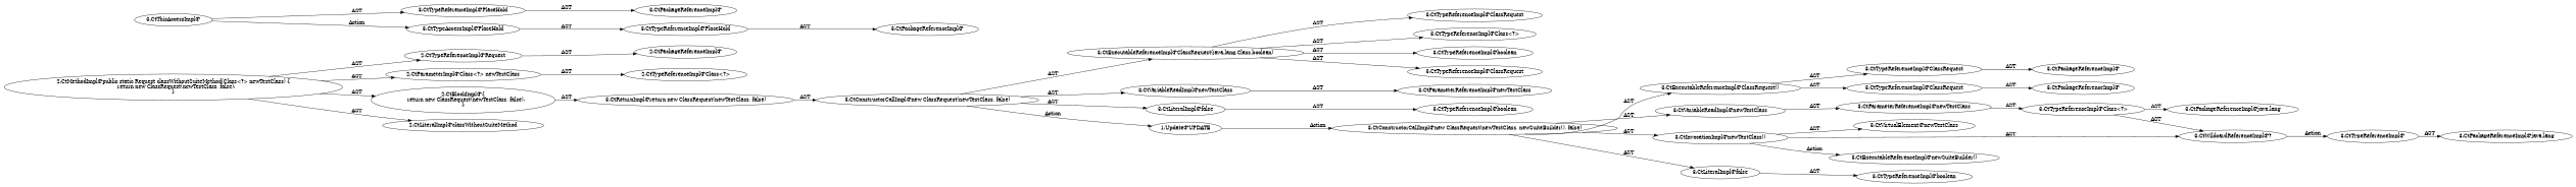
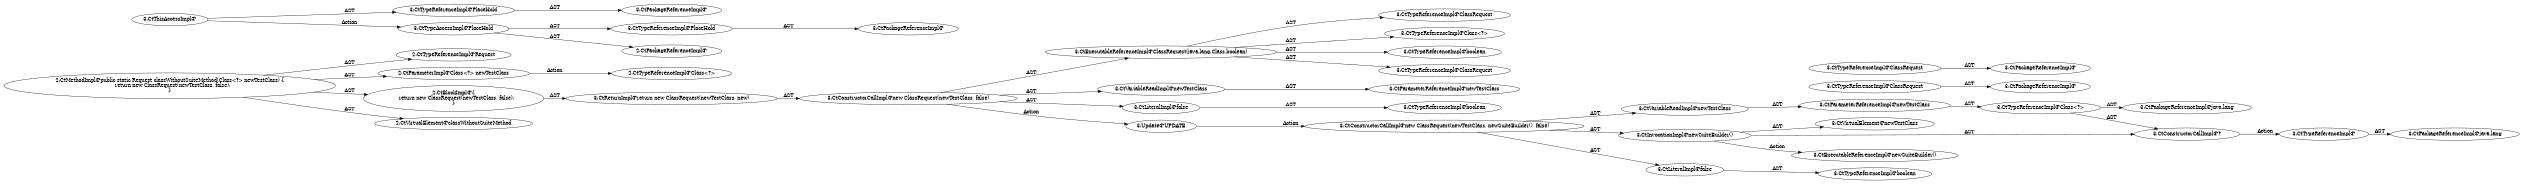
  digraph {
    rankdir=LR
    node [shape=ellipse]
    n1 [label="2:CtTypeReferenceImpl@Request"]
    n2 [label="2:CtPackageReferenceImpl@"]
-   n3 [label="2:CtLiteralImpl@classWithoutSuiteMethod"]
+   n3 [label="2:CtVirtualElement@classWithoutSuiteMethod"]
    n4 [label="2:CtParameterImpl@Class<?> newTestClass"]
    n5 [label="2:CtTypeReferenceImpl@Class<?>"]
    n6 [label="3:CtExecutableReferenceImpl@ClassRequest(java.lang.Class,boolean)"]
    n7 [label="3:CtTypeReferenceImpl@ClassRequest"]
    n8 [label="3:CtTypeReferenceImpl@ClassRequest"]
    n9 [label="3:CtTypeReferenceImpl@Class<?>"]
    n10 [label="3:CtTypeReferenceImpl@boolean"]
    n11 [label="3:CtVariableReadImpl@newTestClass"]
    n12 [label="3:CtParameterReferenceImpl@newTestClass"]
    n13 [label="3:CtLiteralImpl@false"]
    n14 [label="3:CtTypeReferenceImpl@boolean"]
    n15 [label="3:CtConstructorCallImpl@new ClassRequest(newTestClass, false)"]
-   n16 [label="1:Update@UPDATE"]
+   n16 [label="3:Update@UPDATE"]
    n17 [label="3:CtConstructorCallImpl@new ClassRequest(newTestClass, newSuiteBuilder(), false)"]
-   n18 [label="3:CtReturnImpl@return new ClassRequest(newTestClass, false)"]
+   n18 [label="3:CtReturnImpl@return new ClassRequest(newTestClass, new)"]
    n19 [label="2:CtBlockImpl@\{\n    return new ClassRequest(newTestClass, false);\n\}"]
    n20 [label="2:CtMethodImpl@public static Request classWithoutSuiteMethod(Class<?> newTestClass) \{\n    return new ClassRequest(newTestClass, false);\n\}"]
-   n21 [label="3:CtExecutableReferenceImpl@ClassRequest()"]
    n22 [label="3:CtVariableReadImpl@newTestClass"]
-   n23 [label="3:CtInvocationImpl@newTestClass()"]
+   n23 [label="3:CtInvocationImpl@newSuiteBuilder()"]
    n24 [label="3:CtLiteralImpl@false"]
    n25 [label="3:CtPackageReferenceImpl@"]
    n26 [label="3:CtTypeReferenceImpl@ClassRequest"]
    n27 [label="3:CtPackageReferenceImpl@"]
    n28 [label="3:CtTypeReferenceImpl@ClassRequest"]
    n29 [label="3:CtPackageReferenceImpl@java.lang"]
    n30 [label="3:CtPackageReferenceImpl@java.lang"]
    n31 [label="3:CtTypeReferenceImpl@"]
-   n32 [label="3:CtWildcardReferenceImpl@?"]
+   n32 [label="3:CtConstructorCallImpl@?"]
    n33 [label="3:CtTypeReferenceImpl@Class<?>"]
    n34 [label="3:CtParameterReferenceImpl@newTestClass"]
    n35 [label="3:CtPackageReferenceImpl@"]
    n36 [label="3:CtTypeReferenceImpl@PlaceHold"]
    n37 [label="3:CtPackageReferenceImpl@"]
    n38 [label="3:CtTypeReferenceImpl@PlaceHold"]
    n39 [label="3:CtTypeAccessImpl@PlaceHold"]
    n40 [label="3:CtThisAccessImpl@"]
    n41 [label="3:CtExecutableReferenceImpl@newSuiteBuilder()"]
    n42 [label="3:CtVirtualElement@newTestClass"]
    n43 [label="3:CtTypeReferenceImpl@boolean"]
-   n1 -> n2 [label=AST]
-   n4 -> n5 [label=AST]
+   n39 -> n2 [label=AST]
+   n4 -> n5 [label=Action]
    n6 -> n7 [label=AST]
    n6 -> n8 [label=AST]
    n6 -> n9 [label=AST]
    n6 -> n10 [label=AST]
    n11 -> n12 [label=AST]
    n13 -> n14 [label=AST]
    n15 -> n6 [label=AST]
    n15 -> n11 [label=AST]
    n15 -> n13 [label=AST]
    n15 -> n16 [label=Action]
    n16 -> n17 [label=Action]
-   n17 -> n21 [label=AST]
    n17 -> n22 [label=AST]
    n17 -> n23 [label=AST]
    n17 -> n24 [label=AST]
    n18 -> n15 [label=AST]
    n19 -> n18 [label=AST]
    n20 -> n1 [label=AST]
    n20 -> n3 [label=AST]
    n20 -> n4 [label=AST]
    n20 -> n19 [label=AST]
-   n21 -> n26 [label=AST]
-   n21 -> n28 [label=AST]
    n22 -> n34 [label=AST]
    n23 -> n32 [label=AST]
    n23 -> n41 [label=Action]
    n23 -> n42 [label=AST]
    n24 -> n43 [label=AST]
    n26 -> n25 [label=AST]
    n28 -> n27 [label=AST]
    n31 -> n30 [label=AST]
    n32 -> n31 [label=Action]
    n33 -> n29 [label=AST]
    n33 -> n32 [label=AST]
    n34 -> n33 [label=AST]
    n36 -> n35 [label=AST]
    n38 -> n37 [label=AST]
    n39 -> n38 [label=AST]
    n40 -> n36 [label=AST]
    n40 -> n39 [label=Action]
  }
